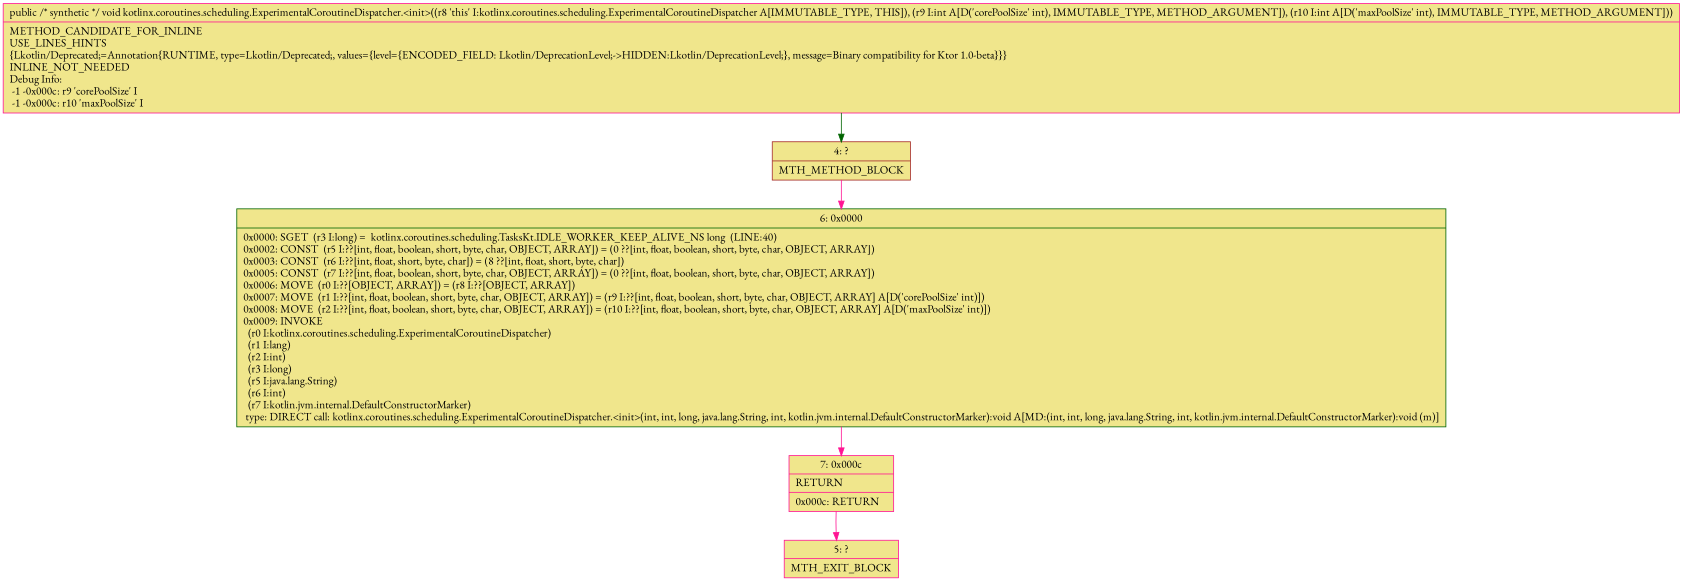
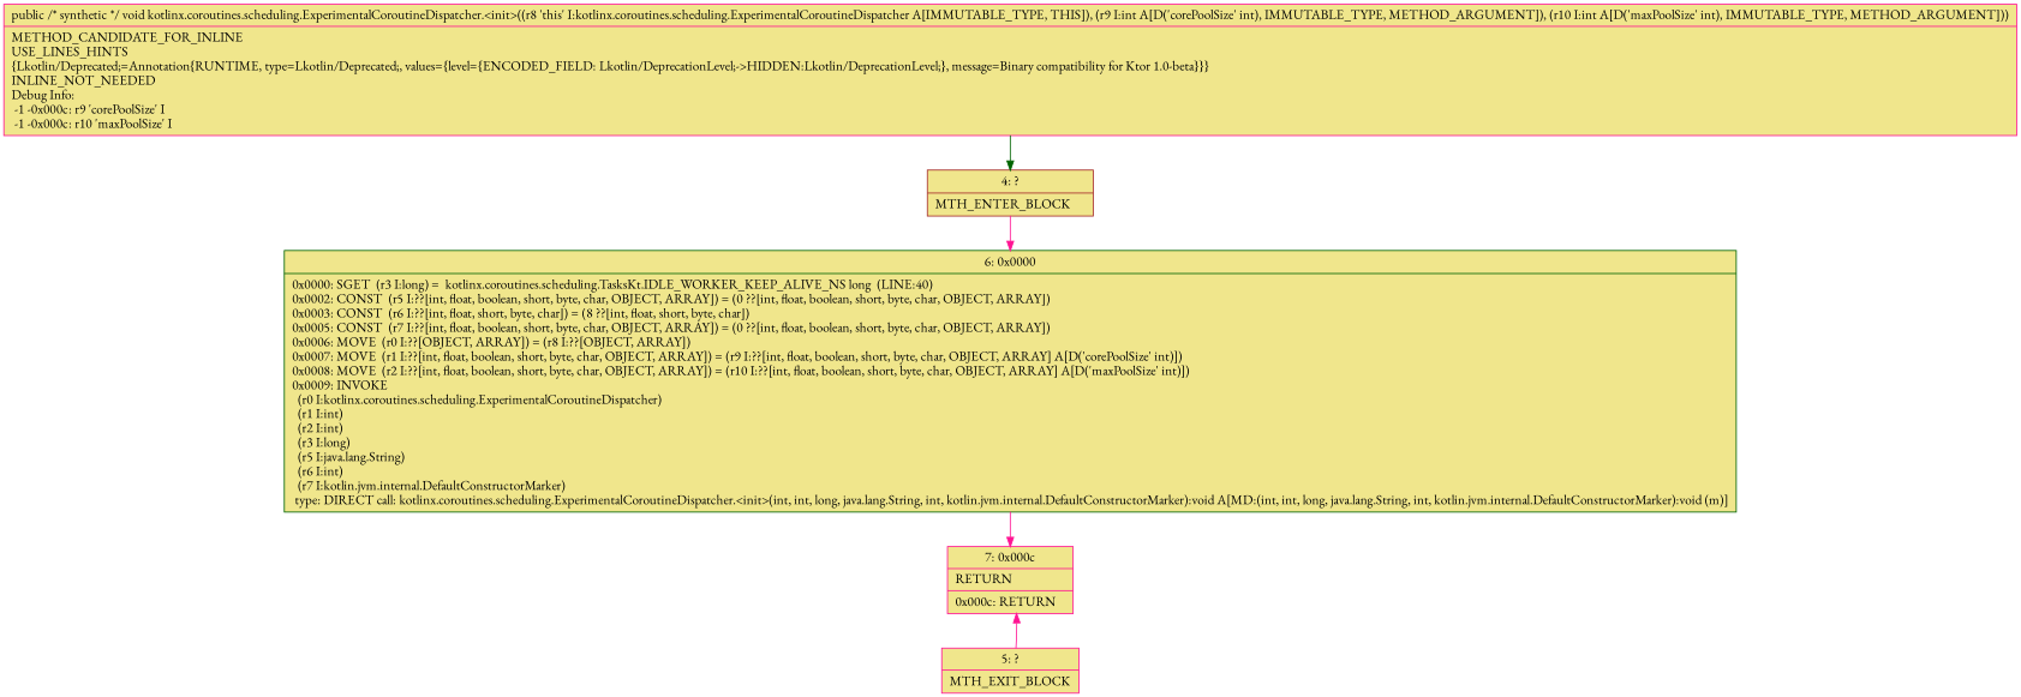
  digraph {
    fontname="EB Garamond"
    node [color=deeppink fillcolor=khaki fontname="EB Garamond" shape=record style=filled]
    edge [color=deeppink fontname="EB Garamond"]
-   n1 [color=brown label="{4\:\ ?|MTH_METHOD_BLOCK\l}"]
-   n2 [color=darkgreen label="{6\:\ 0x0000|0x0000: SGET  (r3 I:long) =  kotlinx.coroutines.scheduling.TasksKt.IDLE_WORKER_KEEP_ALIVE_NS long  (LINE:40)\l0x0002: CONST  (r5 I:??[int, float, boolean, short, byte, char, OBJECT, ARRAY]) = (0 ??[int, float, boolean, short, byte, char, OBJECT, ARRAY]) \l0x0003: CONST  (r6 I:??[int, float, short, byte, char]) = (8 ??[int, float, short, byte, char]) \l0x0005: CONST  (r7 I:??[int, float, boolean, short, byte, char, OBJECT, ARRAY]) = (0 ??[int, float, boolean, short, byte, char, OBJECT, ARRAY]) \l0x0006: MOVE  (r0 I:??[OBJECT, ARRAY]) = (r8 I:??[OBJECT, ARRAY]) \l0x0007: MOVE  (r1 I:??[int, float, boolean, short, byte, char, OBJECT, ARRAY]) = (r9 I:??[int, float, boolean, short, byte, char, OBJECT, ARRAY] A[D('corePoolSize' int)]) \l0x0008: MOVE  (r2 I:??[int, float, boolean, short, byte, char, OBJECT, ARRAY]) = (r10 I:??[int, float, boolean, short, byte, char, OBJECT, ARRAY] A[D('maxPoolSize' int)]) \l0x0009: INVOKE  \l  (r0 I:kotlinx.coroutines.scheduling.ExperimentalCoroutineDispatcher)\l  (r1 I:lang)\l  (r2 I:int)\l  (r3 I:long)\l  (r5 I:java.lang.String)\l  (r6 I:int)\l  (r7 I:kotlin.jvm.internal.DefaultConstructorMarker)\l type: DIRECT call: kotlinx.coroutines.scheduling.ExperimentalCoroutineDispatcher.\<init\>(int, int, long, java.lang.String, int, kotlin.jvm.internal.DefaultConstructorMarker):void A[MD:(int, int, long, java.lang.String, int, kotlin.jvm.internal.DefaultConstructorMarker):void (m)]\l}"]
+   n1 [color=brown label="{4\:\ ?|MTH_ENTER_BLOCK\l}"]
+   n2 [color=darkgreen label="{6\:\ 0x0000|0x0000: SGET  (r3 I:long) =  kotlinx.coroutines.scheduling.TasksKt.IDLE_WORKER_KEEP_ALIVE_NS long  (LINE:40)\l0x0002: CONST  (r5 I:??[int, float, boolean, short, byte, char, OBJECT, ARRAY]) = (0 ??[int, float, boolean, short, byte, char, OBJECT, ARRAY]) \l0x0003: CONST  (r6 I:??[int, float, short, byte, char]) = (8 ??[int, float, short, byte, char]) \l0x0005: CONST  (r7 I:??[int, float, boolean, short, byte, char, OBJECT, ARRAY]) = (0 ??[int, float, boolean, short, byte, char, OBJECT, ARRAY]) \l0x0006: MOVE  (r0 I:??[OBJECT, ARRAY]) = (r8 I:??[OBJECT, ARRAY]) \l0x0007: MOVE  (r1 I:??[int, float, boolean, short, byte, char, OBJECT, ARRAY]) = (r9 I:??[int, float, boolean, short, byte, char, OBJECT, ARRAY] A[D('corePoolSize' int)]) \l0x0008: MOVE  (r2 I:??[int, float, boolean, short, byte, char, OBJECT, ARRAY]) = (r10 I:??[int, float, boolean, short, byte, char, OBJECT, ARRAY] A[D('maxPoolSize' int)]) \l0x0009: INVOKE  \l  (r0 I:kotlinx.coroutines.scheduling.ExperimentalCoroutineDispatcher)\l  (r1 I:int)\l  (r2 I:int)\l  (r3 I:long)\l  (r5 I:java.lang.String)\l  (r6 I:int)\l  (r7 I:kotlin.jvm.internal.DefaultConstructorMarker)\l type: DIRECT call: kotlinx.coroutines.scheduling.ExperimentalCoroutineDispatcher.\<init\>(int, int, long, java.lang.String, int, kotlin.jvm.internal.DefaultConstructorMarker):void A[MD:(int, int, long, java.lang.String, int, kotlin.jvm.internal.DefaultConstructorMarker):void (m)]\l}"]
    n3 [label="{7\:\ 0x000c|RETURN\l|0x000c: RETURN   \l}"]
    n4 [label="{5\:\ ?|MTH_EXIT_BLOCK\l}"]
    n5 [label="{public \/* synthetic *\/ void kotlinx.coroutines.scheduling.ExperimentalCoroutineDispatcher.\<init\>((r8 'this' I:kotlinx.coroutines.scheduling.ExperimentalCoroutineDispatcher A[IMMUTABLE_TYPE, THIS]), (r9 I:int A[D('corePoolSize' int), IMMUTABLE_TYPE, METHOD_ARGUMENT]), (r10 I:int A[D('maxPoolSize' int), IMMUTABLE_TYPE, METHOD_ARGUMENT]))  | METHOD_CANDIDATE_FOR_INLINE\lUSE_LINES_HINTS\l\{Lkotlin\/Deprecated;=Annotation\{RUNTIME, type=Lkotlin\/Deprecated;, values=\{level=\{ENCODED_FIELD: Lkotlin\/DeprecationLevel;\-\>HIDDEN:Lkotlin\/DeprecationLevel;\}, message=Binary compatibility for Ktor 1.0\-beta\}\}\}\lINLINE_NOT_NEEDED\lDebug Info:\l  \-1 \-0x000c: r9 'corePoolSize' I\l  \-1 \-0x000c: r10 'maxPoolSize' I\l}"]
    n1 -> n2
    n2 -> n3
-   n3 -> n4
+   n4 -> n3
    n5 -> n1 [color=darkgreen]
  }
